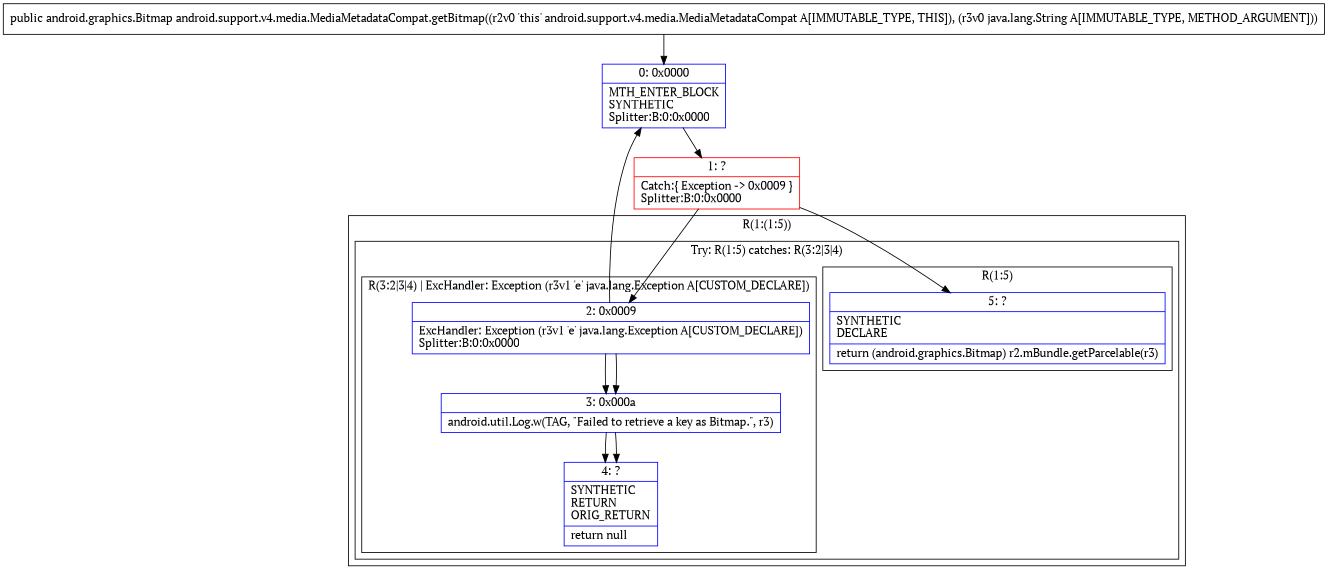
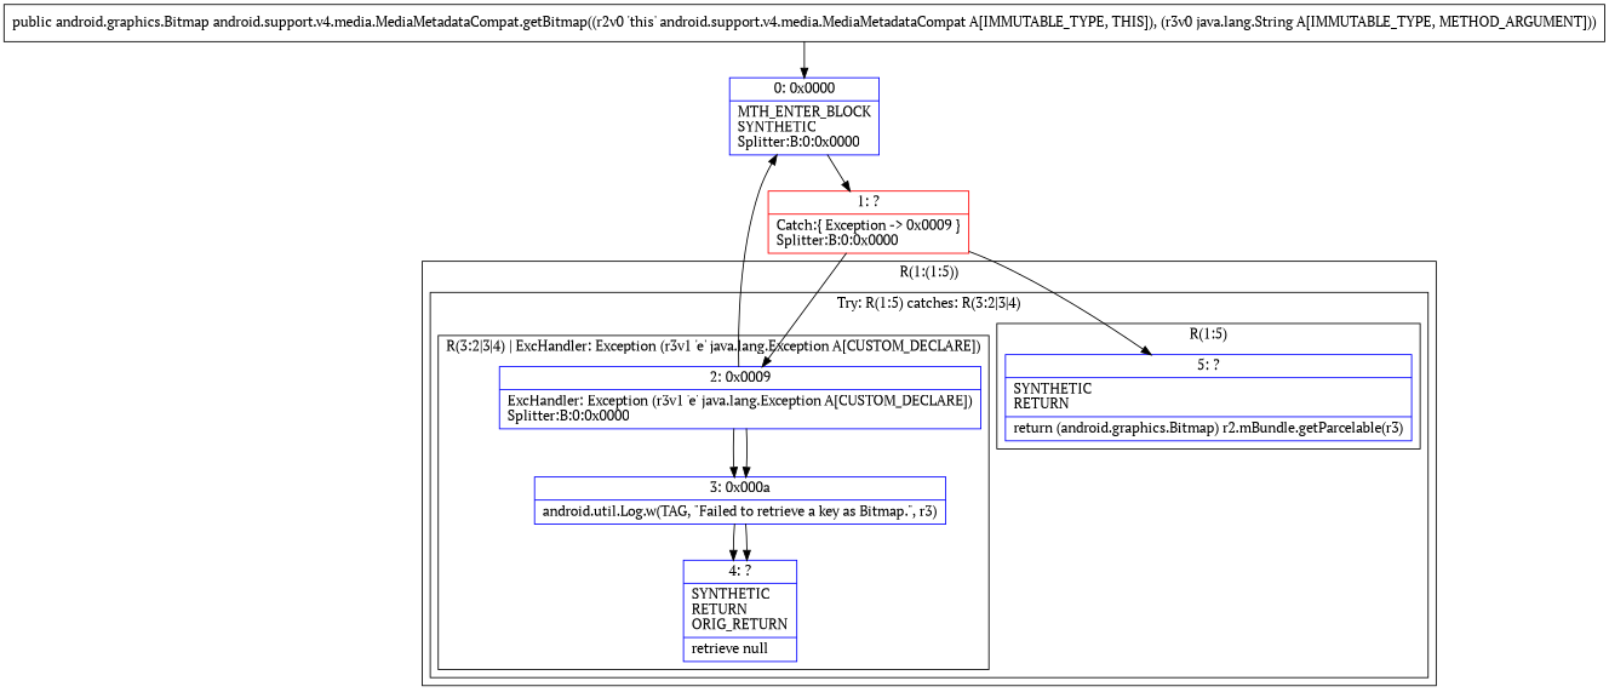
  digraph {
    fontname="PT Serif"
    node [color=blue fontname="PT Serif" shape=record]
    edge [fontname="PT Serif"]
-   n1 [label="{5\:\ ?|SYNTHETIC\lDECLARE\l|return (android.graphics.Bitmap) r2.mBundle.getParcelable(r3)\l}"]
+   n1 [label="{5\:\ ?|SYNTHETIC\lRETURN\l|return (android.graphics.Bitmap) r2.mBundle.getParcelable(r3)\l}"]
    n2 [label="{2\:\ 0x0009|ExcHandler: Exception (r3v1 'e' java.lang.Exception A[CUSTOM_DECLARE])\lSplitter:B:0:0x0000\l}"]
    n3 [label="{3\:\ 0x000a|android.util.Log.w(TAG, \"Failed to retrieve a key as Bitmap.\", r3)\l}"]
-   n4 [label="{4\:\ ?|SYNTHETIC\lRETURN\lORIG_RETURN\l|return null\l}"]
+   n4 [label="{4\:\ ?|SYNTHETIC\lRETURN\lORIG_RETURN\l|retrieve null\l}"]
    n5 [label="{0\:\ 0x0000|MTH_ENTER_BLOCK\lSYNTHETIC\lSplitter:B:0:0x0000\l}"]
    n6 [color=red label="{1\:\ ?|Catch:\{ Exception \-\> 0x0009 \}\lSplitter:B:0:0x0000\l}"]
    n7 [label="{public android.graphics.Bitmap android.support.v4.media.MediaMetadataCompat.getBitmap((r2v0 'this' android.support.v4.media.MediaMetadataCompat A[IMMUTABLE_TYPE, THIS]), (r3v0 java.lang.String A[IMMUTABLE_TYPE, METHOD_ARGUMENT])) }" color=""]
    subgraph cluster_1 {
      label="R(1:(1:5))"
      subgraph cluster_2 {
        label="Try: R(1:5) catches: R(3:2|3|4)"
        subgraph cluster_3 {
          label="R(1:5)"
          n1
        }
        subgraph cluster_4 {
          label="R(3:2|3|4) | ExcHandler: Exception (r3v1 'e' java.lang.Exception A[CUSTOM_DECLARE])\l"
          n2
          n3
          n4
        }
      }
    }
    subgraph cluster_5 {
      label="R(3:2|3|4) | ExcHandler: Exception (r3v1 'e' java.lang.Exception A[CUSTOM_DECLARE])\l"
    }
    n2 -> n3
    n2 -> n3
    n2 -> n5
    n3 -> n4
    n3 -> n4
    n5 -> n6
    n6 -> n1
    n6 -> n2
    n7 -> n5
  }
